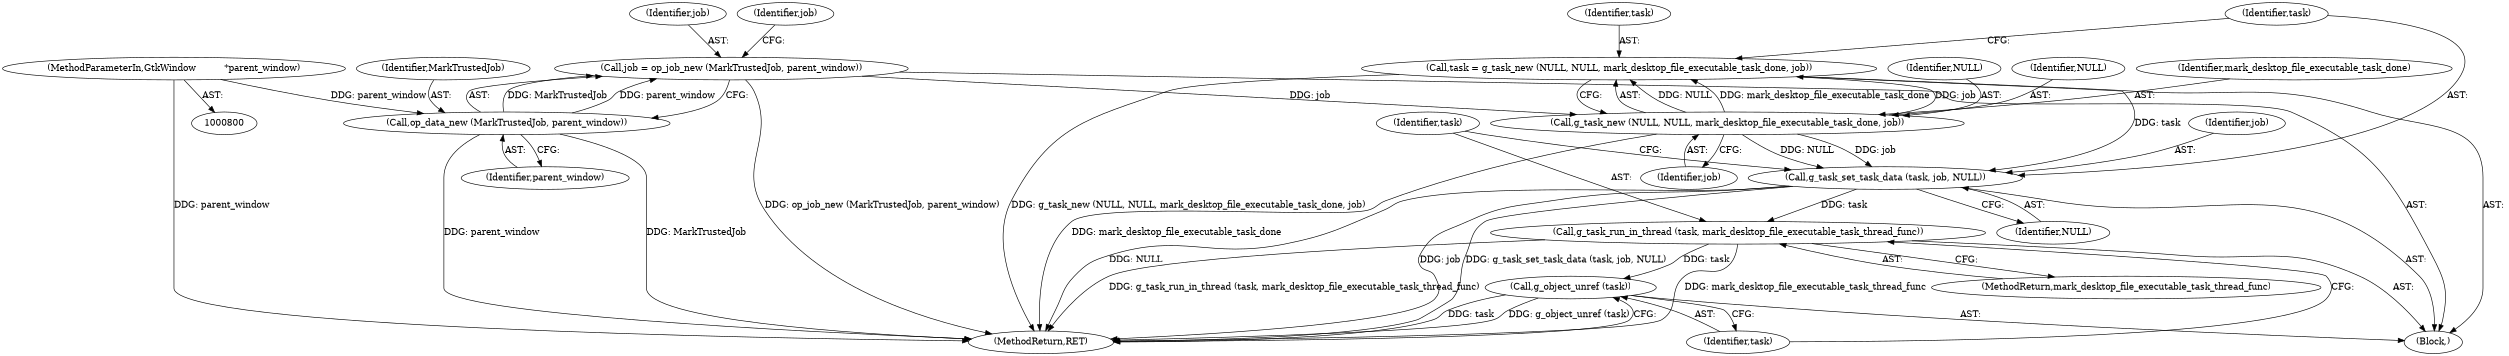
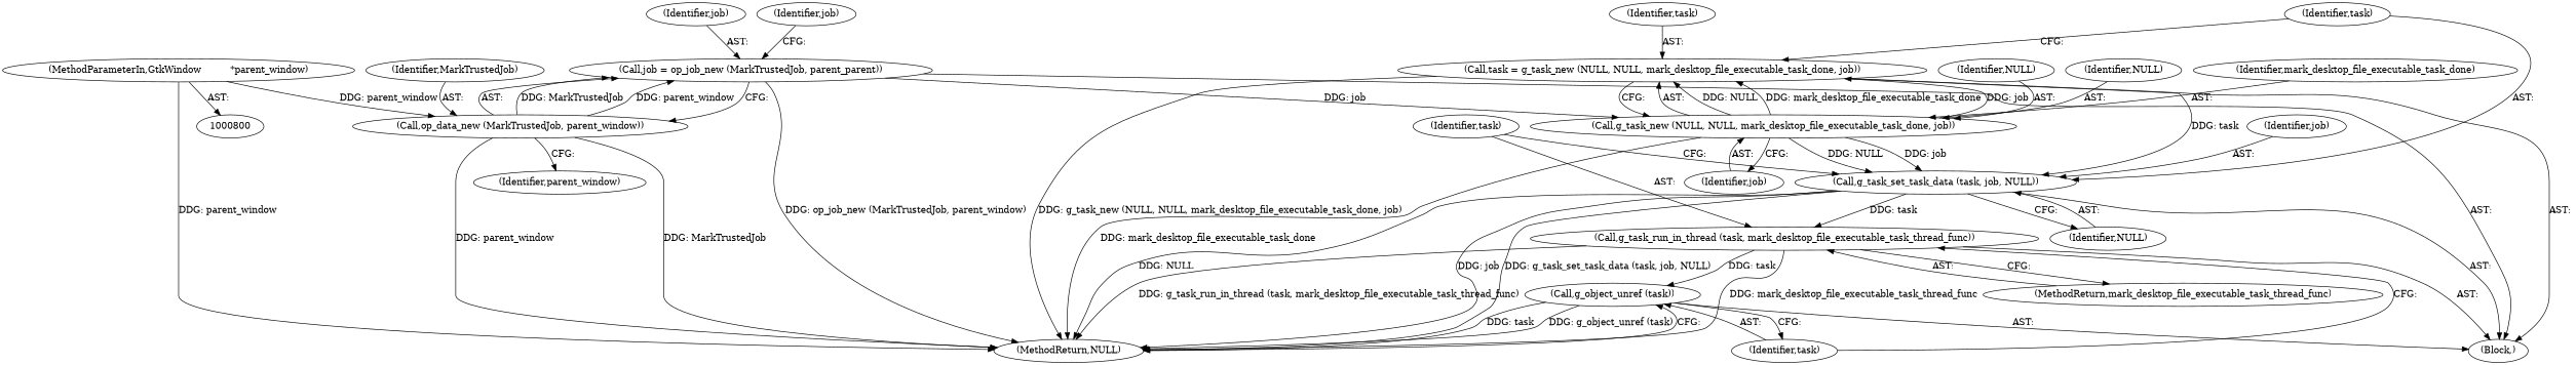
  digraph {
    n1 [label="(Call,g_task_run_in_thread (task, mark_desktop_file_executable_task_thread_func))"]
    n2 [label="(Call,g_object_unref (task))"]
    n3 [label="(Block,)"]
-   n4 [label="(MethodReturn,RET)"]
+   n4 [label="(MethodReturn,NULL)"]
    n5 [label="(MethodReturn,mark_desktop_file_executable_task_thread_func)"]
    n6 [label="(Identifier,task)"]
    n7 [label="(Call,g_task_set_task_data (task, job, NULL))"]
    n8 [label="(Identifier,NULL)"]
    n9 [label="(Call,task = g_task_new (NULL, NULL, mark_desktop_file_executable_task_done, job))"]
    n10 [label="(Call,g_task_new (NULL, NULL, mark_desktop_file_executable_task_done, job))"]
    n11 [label="(Identifier,job)"]
-   n12 [label="(Call,job = op_job_new (MarkTrustedJob, parent_window))"]
+   n12 [label="(Call,job = op_job_new (MarkTrustedJob, parent_parent))"]
    n13 [label="(Call,op_data_new (MarkTrustedJob, parent_window))"]
    n14 [label="(Identifier,parent_window)"]
    n15 [label="(MethodParameterIn,GtkWindow          *parent_window)"]
    n16 [label=1000800]
    n17 [label="(Identifier,job)"]
    n18 [label="(Identifier,NULL)"]
    n19 [label="(Identifier,task)"]
    n20 [label="(Identifier,job)"]
    n21 [label="(Identifier,job)"]
    n22 [label="(Identifier,task)"]
    n23 [label="(Identifier,MarkTrustedJob)"]
    n24 [label="(Identifier,NULL)"]
    n25 [label="(Identifier,task)"]
    n26 [label="(Identifier,mark_desktop_file_executable_task_done)"]
    n1 -> n2 [label="DDG: task"]
    n1 -> n3 [label="AST: "]
    n1 -> n4 [label="DDG: g_task_run_in_thread (task, mark_desktop_file_executable_task_thread_func)"]
    n1 -> n4 [label="DDG: mark_desktop_file_executable_task_thread_func"]
    n1 -> n5 [label="CFG: "]
    n2 -> n3 [label="AST: "]
    n2 -> n4 [label="DDG: task"]
    n2 -> n4 [label="DDG: g_object_unref (task)"]
    n2 -> n6 [label="CFG: "]
    n4 -> n2 [label="CFG: "]
    n5 -> n1 [label="AST: "]
    n6 -> n1 [label="CFG: "]
    n6 -> n2 [label="AST: "]
    n7 -> n1 [label="DDG: task"]
    n7 -> n3 [label="AST: "]
    n7 -> n4 [label="DDG: g_task_set_task_data (task, job, NULL)"]
    n7 -> n4 [label="DDG: NULL"]
    n7 -> n4 [label="DDG: job"]
    n7 -> n8 [label="CFG: "]
    n8 -> n7 [label="AST: "]
    n9 -> n3 [label="AST: "]
    n9 -> n4 [label="DDG: g_task_new (NULL, NULL, mark_desktop_file_executable_task_done, job)"]
    n9 -> n7 [label="DDG: task"]
    n9 -> n10 [label="CFG: "]
    n10 -> n4 [label="DDG: mark_desktop_file_executable_task_done"]
    n10 -> n7 [label="DDG: job"]
    n10 -> n7 [label="DDG: NULL"]
    n10 -> n9 [label="AST: "]
    n10 -> n9 [label="DDG: NULL"]
    n10 -> n9 [label="DDG: mark_desktop_file_executable_task_done"]
    n10 -> n9 [label="DDG: job"]
    n10 -> n11 [label="CFG: "]
    n11 -> n10 [label="AST: "]
    n12 -> n3 [label="AST: "]
    n12 -> n4 [label="DDG: op_job_new (MarkTrustedJob, parent_window)"]
    n12 -> n10 [label="DDG: job"]
    n12 -> n13 [label="CFG: "]
    n13 -> n4 [label="DDG: MarkTrustedJob"]
    n13 -> n4 [label="DDG: parent_window"]
    n13 -> n12 [label="AST: "]
    n13 -> n12 [label="DDG: MarkTrustedJob"]
    n13 -> n12 [label="DDG: parent_window"]
    n13 -> n14 [label="CFG: "]
-   n14 -> n13 [label="AST: "]
    n15 -> n4 [label="DDG: parent_window"]
    n15 -> n13 [label="DDG: parent_window"]
    n15 -> n16 [label="AST: "]
    n17 -> n12 [label="CFG: "]
    n18 -> n10 [label="AST: "]
    n19 -> n9 [label="AST: "]
    n20 -> n12 [label="AST: "]
    n21 -> n7 [label="AST: "]
    n22 -> n1 [label="AST: "]
    n22 -> n7 [label="CFG: "]
    n23 -> n13 [label="AST: "]
    n24 -> n10 [label="AST: "]
    n25 -> n7 [label="AST: "]
    n25 -> n9 [label="CFG: "]
    n26 -> n10 [label="AST: "]
  }
